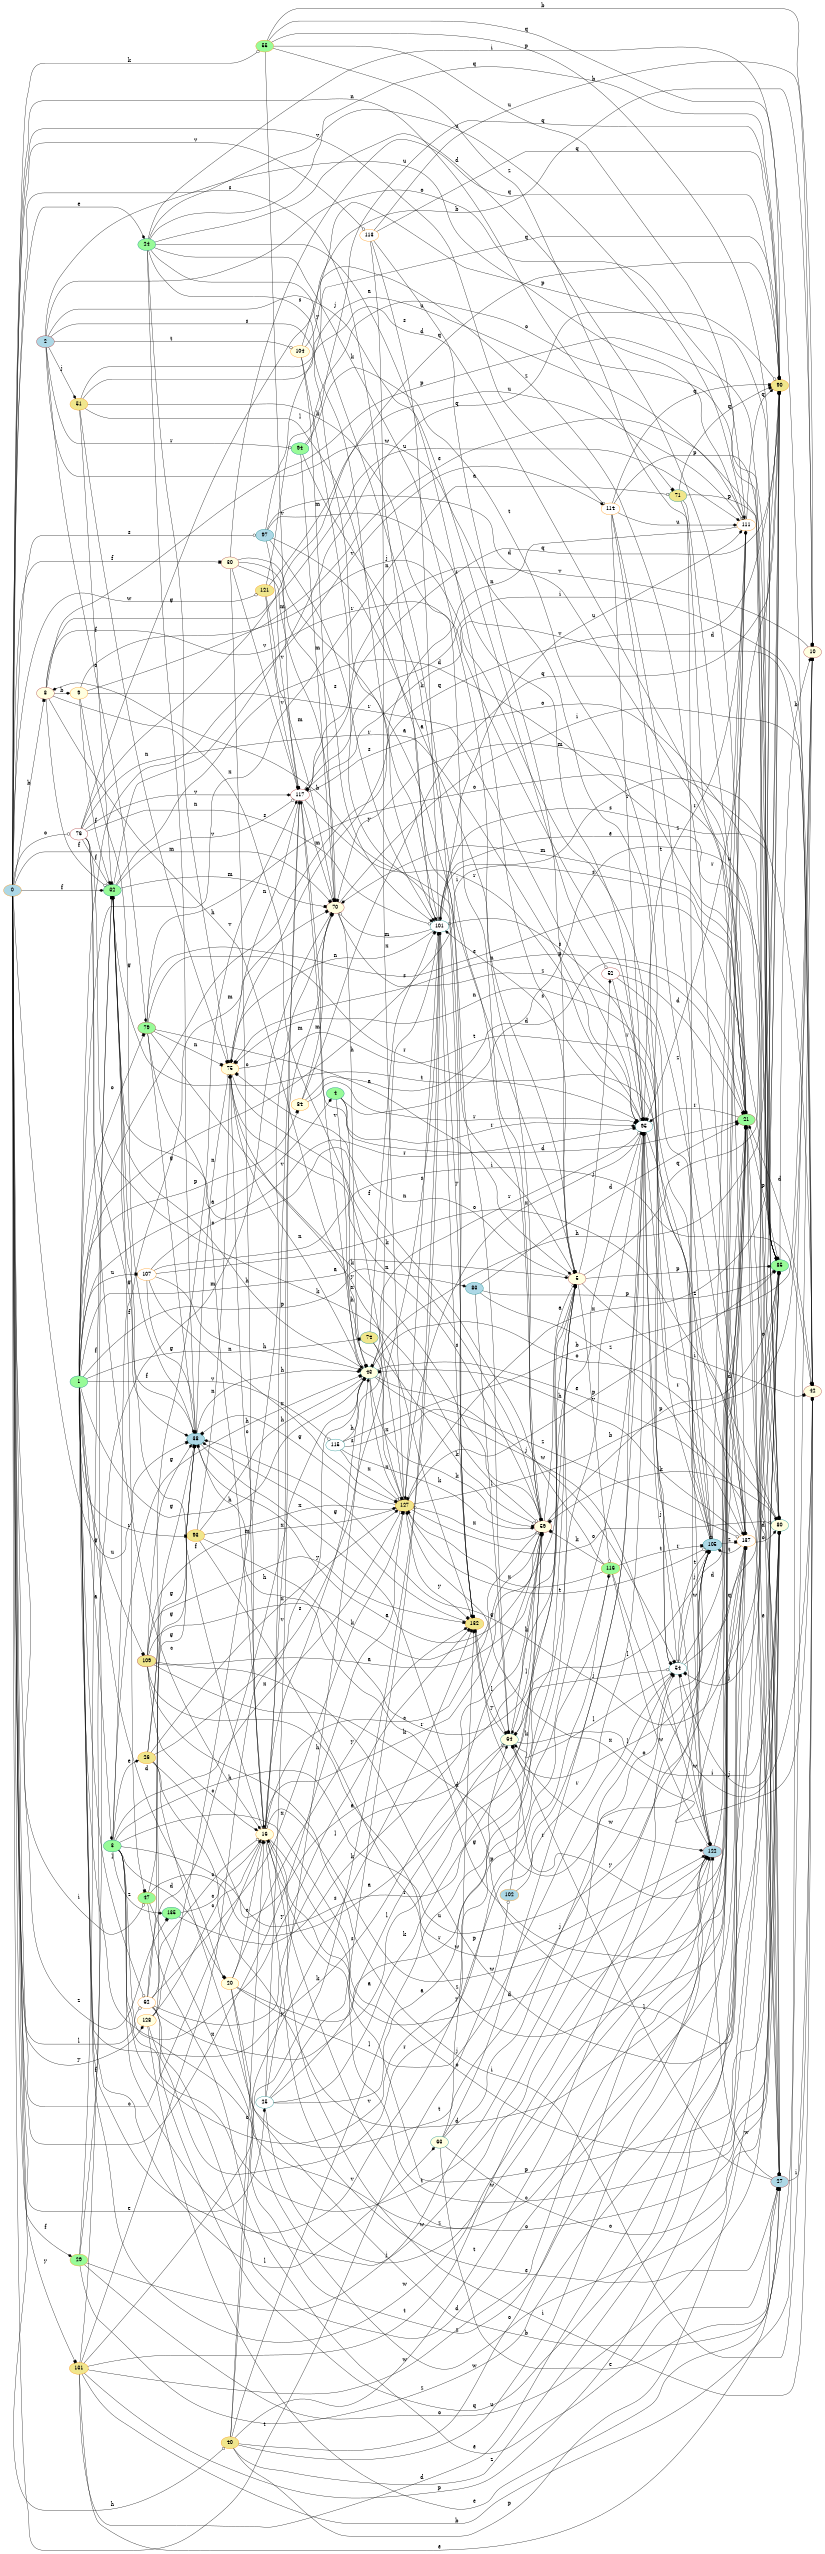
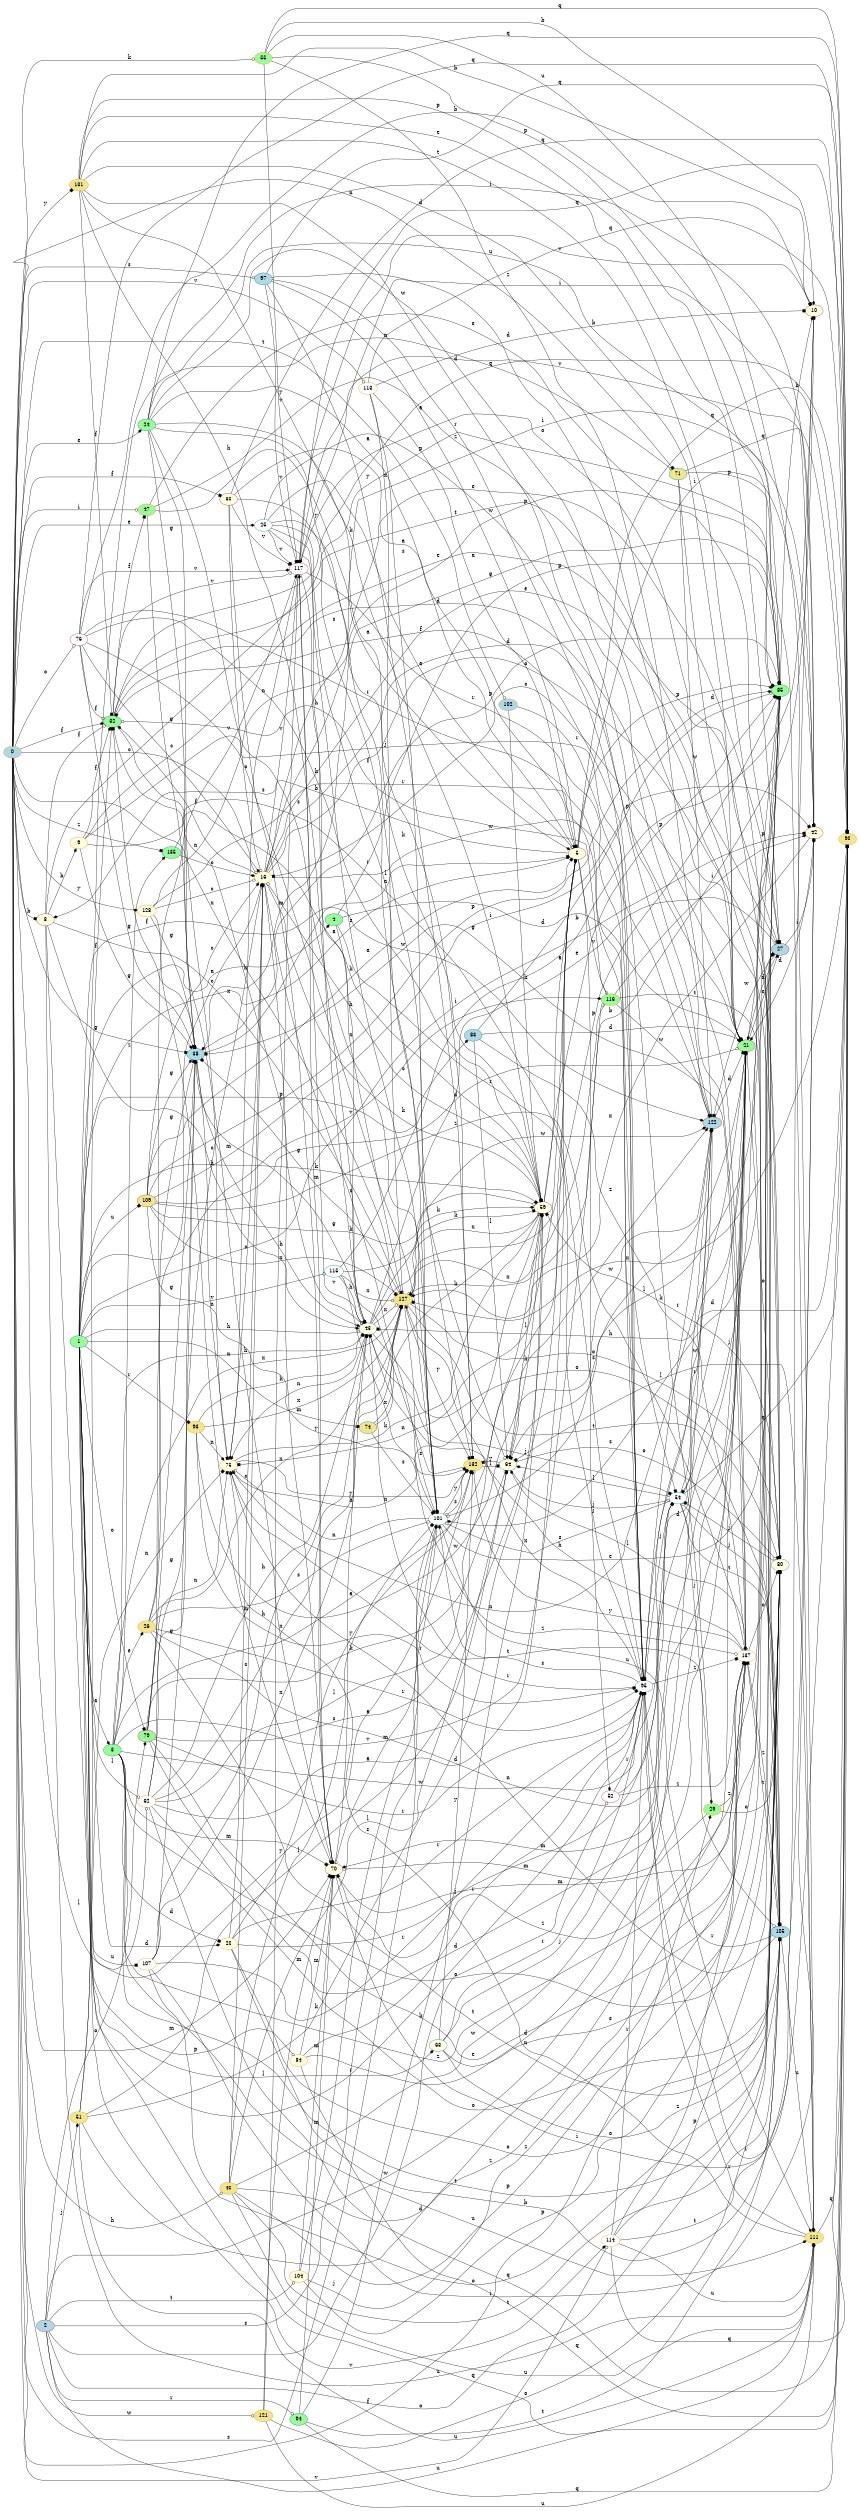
  strict digraph {
    rankdir=LR
    node [color=darkorange fillcolor=lightyellow style=filled]
    edge [arrowhead=box]
    0 [fillcolor=lightblue]
    8 [color=brown]
    16
    24 [color=teal fillcolor=palegreen]
    25 [color=teal fillcolor=white]
    29 [fillcolor=palegreen]
    30 [color=brown]
    32 [color=teal fillcolor=palegreen]
    38 [color=teal fillcolor=lightblue]
    40 [fillcolor=khaki]
    47 [fillcolor=palegreen]
    55 [fillcolor=palegreen]
    62 [fillcolor=white]
    70 [color=brown]
    71 [color=teal fillcolor=khaki]
    76 [color=brown fillcolor=white]
    97 [color=teal fillcolor=lightblue]
    101 [color=teal fillcolor=white]
    102 [fillcolor=lightblue]
    113 [fillcolor=white]
    114 [fillcolor=white]
    121 [fillcolor=khaki]
    127 [fillcolor=khaki]
    128
    131 [fillcolor=khaki]
    135 [color=teal fillcolor=palegreen]
    43 [color=teal]
-   111 [fillcolor=white]
+   111 [fillcolor=khaki]
    85 [color=teal fillcolor=palegreen]
    95 [color=teal fillcolor=white]
    9
    n32 [color=brown label=42]
    59 [color=brown]
    122 [color=brown fillcolor=lightblue]
    80 [color=teal]
    21 [color=brown fillcolor=palegreen]
    27 [color=brown fillcolor=lightblue]
    117 [color=brown fillcolor=white]
    5 [color=brown]
    90 [fillcolor=khaki]
    132 [fillcolor=khaki]
    75
    64 [color=teal]
    137 [fillcolor=white]
    54 [color=teal fillcolor=white]
    105 [color=teal fillcolor=lightblue]
    10 [color=brown]
    1 [color=teal fillcolor=palegreen]
    3 [color=teal fillcolor=palegreen]
    4 [color=teal fillcolor=palegreen]
    20
    63 [color=teal]
    74 [color=teal fillcolor=khaki]
    79 [color=brown fillcolor=palegreen]
    83 [color=teal fillcolor=lightblue]
    84
    93 [fillcolor=khaki]
    107 [fillcolor=white]
    109 [color=brown fillcolor=khaki]
    115 [color=teal fillcolor=white]
    116 [fillcolor=palegreen]
    26 [fillcolor=khaki]
    52 [color=brown fillcolor=white]
    2 [color=brown fillcolor=lightblue]
    51 [fillcolor=khaki]
    94 [color=teal fillcolor=palegreen]
    104
    0 -> 8 [label=b]
    0 -> 16 [arrowhead=odot label=c]
    0 -> 24 [arrowhead=diamond label=e]
    0 -> 25 [arrowhead=diamond label=e]
    0 -> 29 [arrowhead=diamond label=f]
    0 -> 30 [label=f]
    0 -> 32 [arrowhead=diamond label=f]
    0 -> 38 [label=g]
    0 -> 40 [arrowhead=odot label=h]
    0 -> 47 [arrowhead=odot label=i]
    0 -> 55 [arrowhead=odot label=k]
    0 -> 62 [arrowhead=odot label=l]
    0 -> 70 [label=m]
    0 -> 71 [label=n]
    0 -> 76 [arrowhead=odot label=o]
    0 -> 97 [arrowhead=odot label=s]
    0 -> 101 [arrowhead=odot label=s]
    0 -> 102 [arrowhead=odot label=t]
    0 -> 113 [arrowhead=odot label=v]
    0 -> 114 [arrowhead=odot label=v]
    0 -> 121 [arrowhead=odot label=w]
    0 -> 127 [label=x]
    0 -> 128 [arrowhead=diamond label=y]
    0 -> 131 [label=y]
    0 -> 135 [label=z]
    8 -> 32 [arrowhead=odot label=f]
    8 -> 127 [arrowhead=odot label=x]
    8 -> 43 [arrowhead=diamond label=h]
    8 -> 111 [arrowhead=diamond label=u]
    8 -> 85 [label=p]
    8 -> 95 [arrowhead=odot label=r]
    8 -> 9 [arrowhead=diamond label=b]
    16 -> 32 [arrowhead=diamond label=f]
    16 -> 70 [label=m]
    16 -> 101 [arrowhead=diamond label=s]
    16 -> 85 [label=p]
    16 -> n32 [arrowhead=diamond label=i]
    16 -> 59 [arrowhead=odot label=k]
    16 -> 122 [label=w]
    16 -> 80 [arrowhead=diamond label=o]
    16 -> 21 [arrowhead=odot label=d]
    16 -> 27 [arrowhead=odot label=e]
    16 -> 117 [arrowhead=odot label=v]
    24 -> 38 [label=g]
    24 -> 101 [arrowhead=odot label=s]
    24 -> 111 [arrowhead=diamond label=u]
    24 -> n32 [arrowhead=odot label=i]
    24 -> 59 [arrowhead=odot label=k]
    24 -> 21 [arrowhead=diamond label=d]
    24 -> 5 [arrowhead=odot label=a]
    24 -> 90 [label=q]
    24 -> 132 [arrowhead=odot label=y]
    24 -> 75 [label=n]
    25 -> 101 [label=s]
    25 -> 43 [arrowhead=diamond label=h]
    25 -> 59 [label=k]
    25 -> 122 [label=w]
    25 -> 117 [arrowhead=diamond label=v]
    25 -> 5 [arrowhead=odot label=a]
    25 -> 64 [arrowhead=odot label=l]
    29 -> 32 [label=f]
    29 -> 70 [arrowhead=odot label=m]
    29 -> 80 [label=o]
    29 -> 137 [label=z]
-   29 -> 54 [arrowhead=diamond label=j]
+   54 -> 29 [arrowhead=diamond label=j]
    30 -> 16 [arrowhead=odot label=c]
    30 -> 70 [arrowhead=odot label=m]
    30 -> 101 [arrowhead=diamond label=s]
    30 -> 117 [arrowhead=diamond label=v]
    30 -> 5 [label=a]
    30 -> 90 [arrowhead=diamond label=q]
    32 -> 47 [label=f]
    32 -> 70 [label=m]
    32 -> 43 [arrowhead=odot label=h]
    32 -> 21 [label=d]
    32 -> 117 [arrowhead=odot label=v]
    32 -> 90 [arrowhead=odot label=q]
    32 -> 105 [arrowhead=odot label=t]
    38 -> 32 [label=f]
    38 -> 43 [arrowhead=diamond label=h]
    38 -> 85 [arrowhead=diamond label=p]
    38 -> 5 [label=a]
    38 -> 75 [arrowhead=odot label=n]
    40 -> 16 [arrowhead=diamond label=c]
    40 -> 101 [label=s]
    40 -> 111 [arrowhead=odot label=u]
    40 -> 85 [arrowhead=odot label=p]
    40 -> 122 [label=w]
    40 -> 64 [arrowhead=diamond label=l]
    40 -> 137 [label=z]
    40 -> 105 [arrowhead=diamond label=t]
    47 -> 38 [label=g]
    47 -> 27 [label=e]
    47 -> 5 [arrowhead=diamond label=a]
    47 -> 137 [arrowhead=odot label=z]
    55 -> 111 [arrowhead=odot label=u]
    55 -> 85 [arrowhead=diamond label=p]
    55 -> 117 [label=v]
    55 -> 90 [label=q]
    55 -> 137 [arrowhead=odot label=z]
    55 -> 10 [arrowhead=diamond label=b]
    62 -> 16 [arrowhead=odot label=c]
    62 -> 38 [arrowhead=diamond label=g]
    62 -> 127 [label=x]
    62 -> 43 [arrowhead=odot label=h]
    62 -> 21 [arrowhead=diamond label=d]
    62 -> 5 [arrowhead=diamond label=a]
    62 -> 90 [arrowhead=odot label=q]
    62 -> 64 [arrowhead=odot label=l]
    70 -> 43 [label=h]
    70 -> n32 [label=i]
    70 -> 137 [arrowhead=odot label=z]
    71 -> 85 [label=p]
    71 -> 122 [arrowhead=odot label=w]
    71 -> 21 [label=d]
    71 -> 90 [label=q]
    76 -> 16 [arrowhead=diamond label=c]
    76 -> 32 [arrowhead=odot label=f]
    76 -> 38 [arrowhead=diamond label=g]
    76 -> 101 [arrowhead=odot label=s]
    76 -> 95 [arrowhead=diamond label=r]
    76 -> 59 [arrowhead=odot label=k]
    76 -> 117 [arrowhead=diamond label=v]
    76 -> 90 [arrowhead=odot label=q]
    76 -> 10 [label=b]
    97 -> 95 [arrowhead=odot label=r]
    97 -> 21 [label=d]
    97 -> 117 [label=v]
    97 -> 5 [label=a]
    97 -> 90 [arrowhead=diamond label=q]
    97 -> 132 [label=y]
    101 -> 70 [arrowhead=odot label=m]
    101 -> 111 [arrowhead=diamond label=u]
    101 -> 27 [arrowhead=diamond label=e]
    101 -> 132 [label=y]
    101 -> 75 [arrowhead=odot label=n]
    102 -> 95 [arrowhead=diamond label=r]
    102 -> 59 [arrowhead=diamond label=k]
    113 -> 101 [arrowhead=odot label=s]
    113 -> 127 [arrowhead=odot label=x]
    113 -> 5 [label=a]
    113 -> 90 [arrowhead=odot label=q]
    113 -> 10 [label=b]
    114 -> 111 [arrowhead=diamond label=u]
    114 -> 85 [arrowhead=diamond label=p]
    114 -> 95 [arrowhead=odot label=r]
    114 -> 90 [label=q]
    114 -> 137 [arrowhead=diamond label=z]
    114 -> 105 [arrowhead=odot label=t]
    121 -> 70 [arrowhead=diamond label=m]
    121 -> 111 [arrowhead=odot label=u]
    121 -> 80 [label=o]
    121 -> 117 [arrowhead=odot label=v]
    127 -> 38 [label=g]
    127 -> 101 [arrowhead=odot label=s]
    127 -> 85 [label=p]
    127 -> 80 [arrowhead=odot label=o]
    127 -> 132 [label=y]
    127 -> 105 [arrowhead=odot label=t]
    127 -> 10 [label=b]
    128 -> 16 [arrowhead=odot label=c]
    128 -> 38 [label=g]
    128 -> 70 [arrowhead=diamond label=m]
    128 -> 95 [arrowhead=odot label=r]
    128 -> 27 [label=e]
    131 -> 32 [label=f]
    131 -> 43 [label=h]
    131 -> 85 [arrowhead=odot label=p]
    131 -> 122 [arrowhead=odot label=w]
    131 -> 21 [arrowhead=odot label=d]
    131 -> 27 [label=e]
    131 -> 132 [label=y]
    131 -> 105 [label=t]
    131 -> 10 [label=b]
    135 -> 16 [arrowhead=diamond label=c]
    135 -> 59 [label=k]
    43 -> 127 [arrowhead=odot label=x]
    43 -> 95 [arrowhead=odot label=r]
    43 -> 59 [label=k]
    43 -> 122 [arrowhead=diamond label=w]
    43 -> 80 [label=o]
    43 -> 27 [arrowhead=odot label=e]
    43 -> 117 [arrowhead=diamond label=v]
    43 -> 75 [arrowhead=diamond label=n]
    43 -> 54 [label=j]
    111 -> 95 [label=r]
    111 -> 90 [arrowhead=diamond label=q]
    111 -> 75 [arrowhead=diamond label=n]
    111 -> 64 [label=l]
    85 -> 38 [arrowhead=diamond label=g]
    85 -> 70 [label=m]
    85 -> 101 [arrowhead=diamond label=s]
    85 -> 54 [label=j]
    85 -> 10 [arrowhead=diamond label=b]
    95 -> 101 [arrowhead=diamond label=s]
    95 -> 127 [arrowhead=diamond label=x]
    95 -> 137 [label=z]
    95 -> 54 [arrowhead=odot label=j]
    9 -> 32 [arrowhead=diamond label=f]
    9 -> 38 [arrowhead=diamond label=g]
    9 -> 95 [label=r]
    9 -> 27 [arrowhead=diamond label=e]
    9 -> 54 [label=j]
    n32 -> 127 [arrowhead=diamond label=x]
    n32 -> 21 [arrowhead=diamond label=d]
    n32 -> 117 [arrowhead=diamond label=v]
    59 -> 16 [arrowhead=odot label=c]
    59 -> 127 [arrowhead=odot label=x]
    59 -> 85 [label=p]
    59 -> 5 [arrowhead=odot label=a]
    59 -> 75 [arrowhead=odot label=n]
    59 -> 64 [arrowhead=diamond label=l]
    122 -> 95 [label=r]
    122 -> 21 [label=d]
    80 -> 16 [label=c]
    80 -> 59 [label=k]
    80 -> 54 [label=j]
    21 -> 70 [arrowhead=diamond label=m]
    21 -> 101 [arrowhead=odot label=s]
    21 -> 85 [label=p]
    21 -> 95 [arrowhead=diamond label=r]
    21 -> 80 [arrowhead=odot label=o]
    21 -> 27 [label=e]
    21 -> 75 [arrowhead=diamond label=n]
    27 -> n32 [arrowhead=odot label=i]
    27 -> 122 [label=w]
    27 -> 21 [arrowhead=diamond label=d]
    27 -> 64 [label=l]
    117 -> 70 [arrowhead=odot label=m]
    117 -> 127 [label=x]
    117 -> 95 [arrowhead=odot label=r]
    117 -> n32 [arrowhead=diamond label=i]
    117 -> 80 [arrowhead=diamond label=o]
    117 -> 90 [label=q]
    117 -> 75 [arrowhead=diamond label=n]
    5 -> 8 [arrowhead=diamond label=b]
    5 -> 85 [arrowhead=diamond label=p]
    5 -> n32 [label=i]
    5 -> 90 [arrowhead=diamond label=q]
    5 -> 75 [label=n]
    5 -> 116 [arrowhead=odot label=v]
    5 -> 52 [arrowhead=diamond label=j]
    90 -> 127 [label=x]
    90 -> 43 [label=h]
    90 -> 95 [label=r]
    132 -> 38 [arrowhead=diamond label=g]
    132 -> 101 [arrowhead=odot label=s]
    132 -> 64 [label=l]
    75 -> 16 [arrowhead=odot label=c]
    75 -> 59 [arrowhead=odot label=k]
    75 -> 132 [arrowhead=diamond label=y]
    75 -> 105 [arrowhead=odot label=t]
    64 -> 59 [arrowhead=diamond label=k]
    64 -> 122 [arrowhead=diamond label=w]
    64 -> 80 [arrowhead=odot label=o]
    64 -> 132 [label=y]
    64 -> 54 [arrowhead=odot label=j]
    137 -> 38 [label=g]
    137 -> 43 [label=h]
    137 -> 80 [arrowhead=diamond label=o]
    137 -> 132 [arrowhead=odot label=y]
    137 -> 64 [arrowhead=diamond label=l]
    137 -> 105 [arrowhead=diamond label=t]
    54 -> 101 [arrowhead=odot label=s]
    54 -> 122 [arrowhead=odot label=w]
    54 -> 21 [arrowhead=diamond label=d]
    54 -> 90 [label=q]
    54 -> 64 [arrowhead=diamond label=l]
    54 -> 105 [arrowhead=diamond label=t]
    105 -> 111 [arrowhead=diamond label=u]
    105 -> 95 [arrowhead=odot label=r]
    105 -> 75 [arrowhead=diamond label=n]
    105 -> 137 [label=z]
    105 -> 54 [arrowhead=odot label=j]
    10 -> 117 [label=v]
    1 -> 62 [arrowhead=odot label=l]
    1 -> 71 [arrowhead=odot label=n]
    1 -> 114 [arrowhead=diamond label=v]
    1 -> 43 [arrowhead=odot label=h]
    1 -> n32 [label=i]
    1 -> 59 [label=k]
    1 -> 122 [arrowhead=diamond label=w]
    1 -> 5 [arrowhead=diamond label=a]
    1 -> 90 [label=q]
    1 -> 132 [label=y]
    1 -> 3 [arrowhead=diamond label=a]
    1 -> 4 [arrowhead=diamond label=a]
    1 -> 20 [arrowhead=diamond label=d]
    1 -> 63 [arrowhead=diamond label=l]
    1 -> 74 [label=n]
    1 -> 79 [label=o]
    1 -> 83 [arrowhead=diamond label=p]
-   1 -> 84 [label=p]
+   1 -> 84 [arrowhead=odot label=p]
    1 -> 93 [label=r]
    1 -> 107 [label=u]
    1 -> 109 [label=u]
    1 -> 115 [arrowhead=odot label=v]
    1 -> 116 [arrowhead=diamond label=v]
    3 -> 70 [label=m]
    3 -> 127 [arrowhead=odot label=x]
    3 -> 135 [arrowhead=diamond label=z]
    3 -> 43 [label=h]
    3 -> 111 [arrowhead=diamond label=u]
    3 -> 122 [label=w]
    3 -> 80 [arrowhead=odot label=o]
    3 -> 5 [label=a]
    3 -> 137 [arrowhead=odot label=z]
    3 -> 105 [label=t]
    3 -> 20 [label=d]
    3 -> 116 [arrowhead=odot label=v]
    3 -> 26 [arrowhead=diamond label=e]
    4 -> 43 [label=h]
    4 -> 85 [arrowhead=diamond label=p]
    4 -> 95 [arrowhead=diamond label=r]
    4 -> 21 [label=d]
    20 -> 16 [arrowhead=diamond label=c]
    20 -> 95 [arrowhead=odot label=r]
    20 -> 80 [label=o]
    20 -> 132 [arrowhead=diamond label=y]
    20 -> 54 [label=j]
    20 -> 10 [arrowhead=odot label=b]
    63 -> 95 [arrowhead=diamond label=r]
    63 -> 80 [arrowhead=diamond label=o]
    63 -> 27 [label=e]
    63 -> 132 [arrowhead=diamond label=y]
    63 -> 54 [arrowhead=odot label=j]
    74 -> 101 [label=s]
    74 -> 127 [arrowhead=odot label=x]
    74 -> 59 [arrowhead=odot label=k]
    79 -> 16 [arrowhead=diamond label=c]
    79 -> 38 [arrowhead=odot label=g]
    79 -> 95 [arrowhead=odot label=r]
    79 -> 59 [label=k]
    79 -> 80 [label=o]
    79 -> 27 [label=e]
    79 -> 5 [arrowhead=diamond label=a]
    79 -> 75 [label=n]
    83 -> 85 [arrowhead=odot label=p]
    83 -> 21 [arrowhead=diamond label=d]
    83 -> 64 [arrowhead=diamond label=l]
    83 -> 137 [arrowhead=diamond label=z]
    84 -> 70 [label=m]
    84 -> 95 [label=r]
    84 -> 21 [arrowhead=diamond label=d]
    84 -> 90 [label=q]
    93 -> 127 [arrowhead=diamond label=x]
    93 -> 43 [arrowhead=odot label=h]
    93 -> 95 [label=r]
    93 -> 122 [arrowhead=diamond label=w]
    93 -> 75 [arrowhead=diamond label=n]
    107 -> 38 [arrowhead=odot label=g]
    107 -> 127 [label=x]
    107 -> 43 [label=h]
    107 -> 95 [label=r]
    107 -> n32 [arrowhead=diamond label=i]
    107 -> 80 [arrowhead=odot label=o]
    109 -> 16 [arrowhead=diamond label=c]
    109 -> 38 [arrowhead=diamond label=g]
    109 -> 127 [arrowhead=odot label=x]
    109 -> 85 [arrowhead=diamond label=p]
    109 -> n32 [label=i]
    109 -> 59 [arrowhead=odot label=k]
    109 -> 21 [arrowhead=odot label=d]
    109 -> 5 [label=a]
    109 -> 132 [label=y]
    109 -> 137 [arrowhead=odot label=z]
    115 -> 127 [arrowhead=odot label=x]
    115 -> 43 [arrowhead=odot label=h]
    115 -> 59 [arrowhead=diamond label=k]
    115 -> 137 [arrowhead=odot label=z]
    115 -> 10 [arrowhead=odot label=b]
    116 -> 32 [arrowhead=odot label=f]
    116 -> 127 [label=x]
    116 -> n32 [arrowhead=diamond label=i]
-   116 -> 59 [label=k]
    116 -> 122 [arrowhead=odot label=w]
    116 -> 105 [label=t]
    26 -> 38 [label=g]
    26 -> 101 [arrowhead=odot label=s]
    26 -> 127 [arrowhead=diamond label=x]
    26 -> 95 [label=r]
    26 -> 21 [label=d]
    26 -> 117 [arrowhead=diamond label=v]
    26 -> 105 [arrowhead=diamond label=t]
    52 -> 95 [label=r]
    52 -> 21 [label=d]
    52 -> 137 [arrowhead=odot label=z]
    2 -> 101 [arrowhead=diamond label=s]
    2 -> 111 [arrowhead=odot label=u]
    2 -> 122 [arrowhead=diamond label=w]
    2 -> 80 [arrowhead=odot label=o]
    2 -> 79 [arrowhead=diamond label=o]
    2 -> 52 [arrowhead=odot label=j]
    2 -> 51 [arrowhead=diamond label=j]
    2 -> 94 [arrowhead=odot label=r]
    2 -> 104 [arrowhead=odot label=t]
    51 -> 32 [label=f]
    51 -> 111 [arrowhead=odot label=u]
    51 -> 59 [arrowhead=odot label=k]
    51 -> 21 [arrowhead=odot label=d]
    51 -> 75 [label=n]
    51 -> 64 [label=l]
    94 -> 70 [label=m]
    94 -> 59 [arrowhead=odot label=k]
    94 -> 90 [arrowhead=diamond label=q]
    94 -> 105 [arrowhead=odot label=t]
    104 -> 70 [label=m]
    104 -> 101 [arrowhead=diamond label=s]
    104 -> 85 [arrowhead=diamond label=p]
    104 -> 137 [arrowhead=odot label=z]
  }
